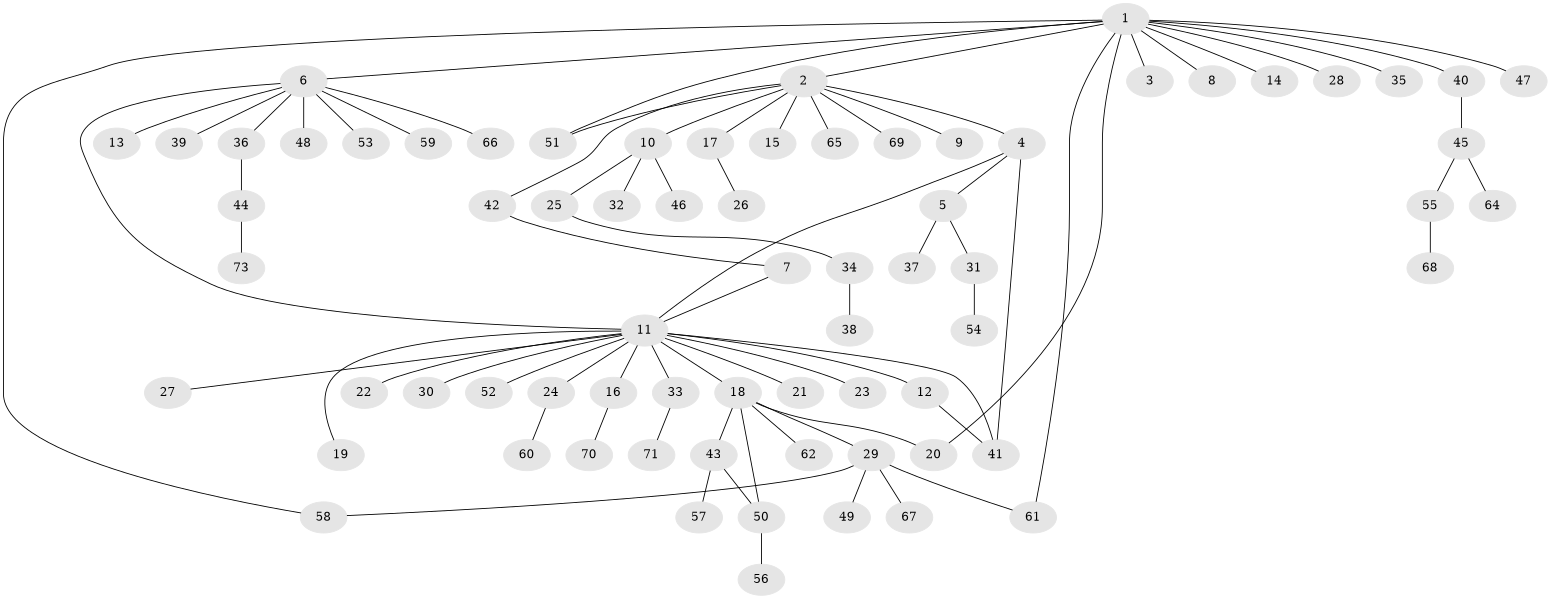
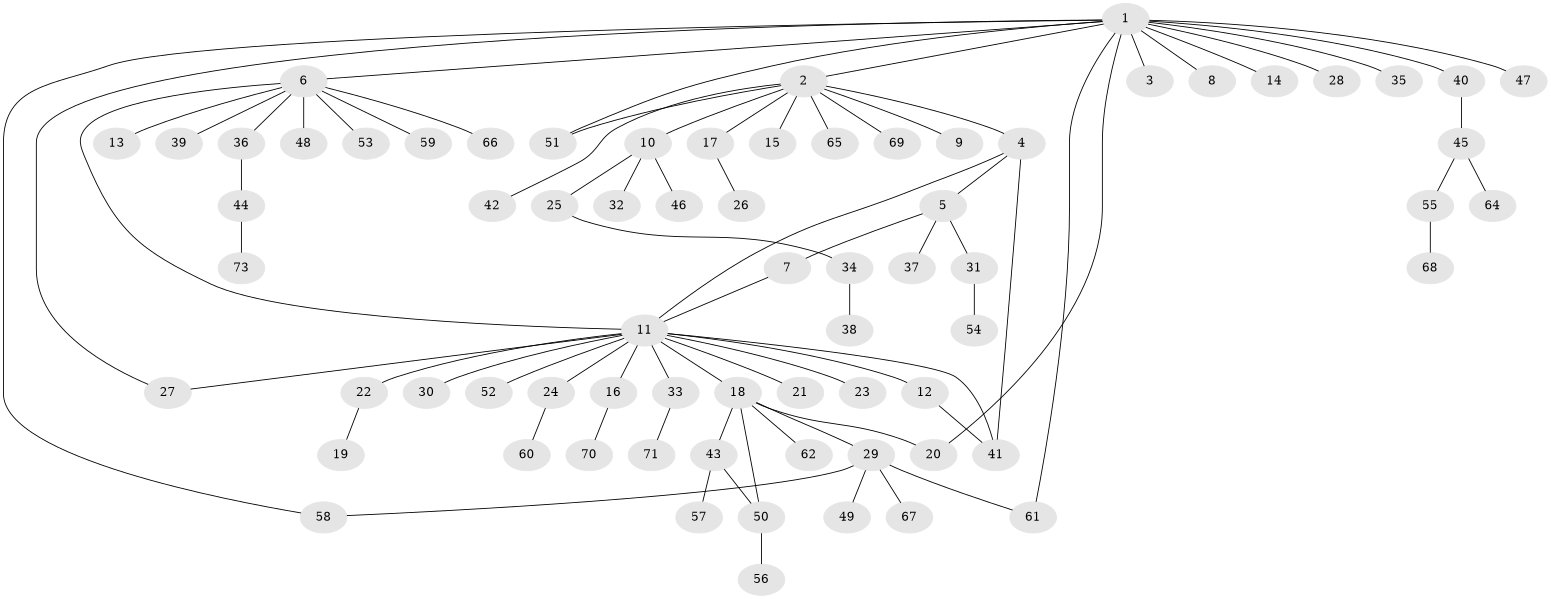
  graph {
    node [color=gray90 style=filled]
    1
    2
    3
    6
    8
    14
    20
    27
    28
    35
    40
    47
    51
    58
    61
    4
    9
    10
    15
    17
    42
    65
    69
    11
    13
    36
    39
    48
    53
    59
    66
    45
    5
    41
    25
    32
    46
    26
    7
    31
    37
    12
    16
    18
    19
    21
    22
    23
    24
    30
    33
    52
    54
    44
    34
    70
    29
    43
    50
    62
    60
    71
    49
    67
    57
    56
    38
    n68 [label=73]
    55
    64
    68
    1 -- 2
    1 -- 3
    1 -- 6
    1 -- 8
    1 -- 14
    1 -- 20
+   1 -- 27
    1 -- 28
    1 -- 35
    1 -- 40
    1 -- 47
    1 -- 51
    1 -- 58
    1 -- 61
    2 -- 51
    2 -- 4
    2 -- 9
    2 -- 10
    2 -- 15
    2 -- 17
    2 -- 42
    2 -- 65
    2 -- 69
    6 -- 11
    6 -- 13
    6 -- 36
    6 -- 39
    6 -- 48
    6 -- 53
    6 -- 59
    6 -- 66
    40 -- 45
    4 -- 11
    4 -- 5
    4 -- 41
    10 -- 25
    10 -- 32
    10 -- 46
    17 -- 26
    11 -- 27
    11 -- 41
    11 -- 12
    11 -- 16
    11 -- 18
-   11 -- 19
+   22 -- 19
    11 -- 21
    11 -- 22
    11 -- 23
    11 -- 24
    11 -- 30
    11 -- 33
    11 -- 52
    36 -- 44
    45 -- 55
    45 -- 64
-   42 -- 7
+   5 -- 7
    5 -- 31
    5 -- 37
    25 -- 34
    7 -- 11
    31 -- 54
    12 -- 41
    16 -- 70
    18 -- 20
    18 -- 29
    18 -- 43
    18 -- 50
    18 -- 62
    24 -- 60
    33 -- 71
    44 -- n68
    34 -- 38
    29 -- 58
    29 -- 61
    29 -- 49
    29 -- 67
    43 -- 50
    43 -- 57
    50 -- 56
    55 -- 68
  }
